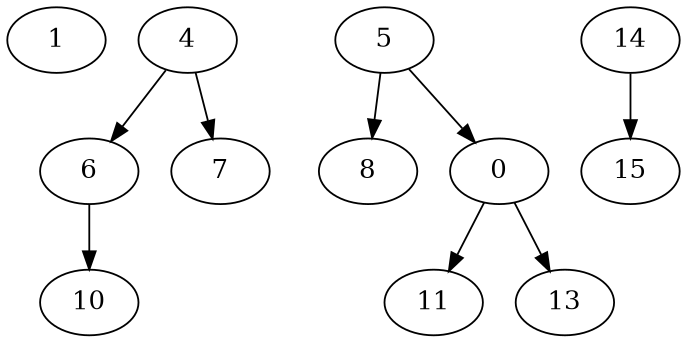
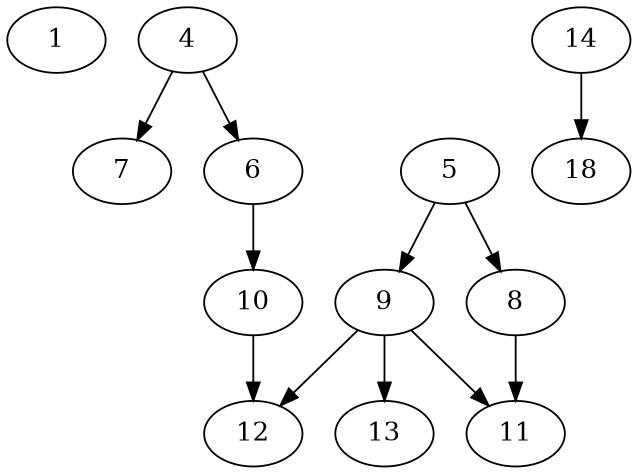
  digraph {
    node [alpha=0.06]
    1 [alpha=0.17 expect_size=37652480]
    4 [alpha=0.20 expect_size=8561664]
    6 [expect_size=47287296]
    7 [alpha=0.00 expect_size=23939072]
    5 [alpha=0.02 expect_size=19259392]
    8 [alpha=0.05 expect_size=29156352]
-   9 [alpha=0.07 expect_size=16273408 label=0]
+   9 [alpha=0.07 expect_size=16273408]
    10 [alpha=0.07 expect_size=52225024]
    11 [expect_size=41417728]
+   12 [alpha=0.01 expect_size=34020352]
    13 [alpha=0.17 expect_size=31995904]
    14 [alpha=0.01 expect_size=5353472]
-   15 [expect_size=51415040]
+   15 [expect_size=51415040 label=18]
    4 -> 6
    4 -> 7
    6 -> 10
    5 -> 8
    5 -> 9
+   8 -> 11
    9 -> 11
+   9 -> 12
    9 -> 13
+   10 -> 12
    14 -> 15
  }
